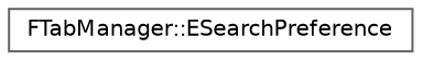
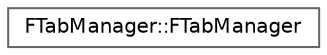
  digraph {
    rankdir=LR
-   n1 [color=grey40 fillcolor=white fontname=Helvetica fontsize=10 height=0.2 label="FTabManager::ESearchPreference" shape=box style=filled width=0.4]
+   n1 [color=grey40 fillcolor=white fontname=Helvetica fontsize=10 height=0.2 label="FTabManager::FTabManager" shape=box style=filled width=0.4]
  }
